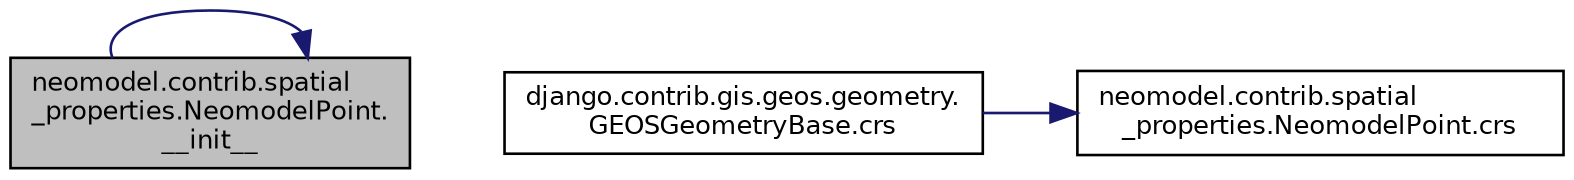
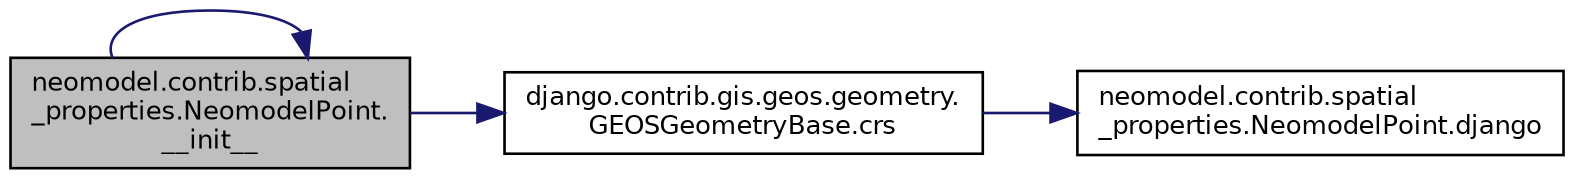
  digraph {
    rankdir=LR
    node [color=black fillcolor=white fontname=Helvetica fontsize=10 shape=record style=filled]
    edge [color=midnightblue fontname=Helvetica fontsize=10 labelfontname=Helvetica labelfontsize=10 style=solid]
    n1 [fillcolor=grey75 fontcolor=black height=0.2 label="neomodel.contrib.spatial\l_properties.NeomodelPoint.\l__init__" width=0.4]
    n2 [height=0.2 label="django.contrib.gis.geos.geometry.\lGEOSGeometryBase.crs" width=0.4]
-   n3 [height=0.2 label="neomodel.contrib.spatial\l_properties.NeomodelPoint.crs" width=0.4]
+   n3 [height=0.2 label="neomodel.contrib.spatial\l_properties.NeomodelPoint.django" width=0.4]
    n1 -> n1
+   n1 -> n2
    n2 -> n3
  }
